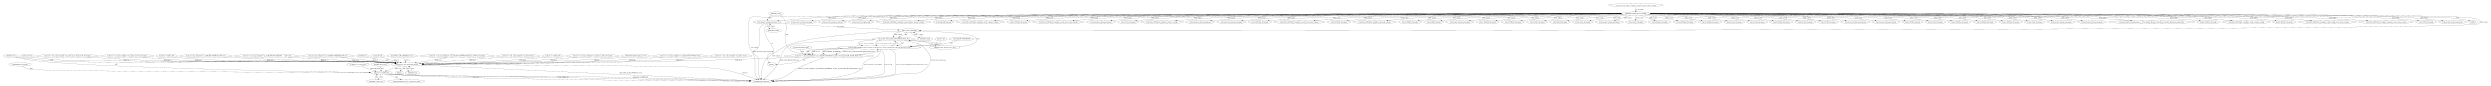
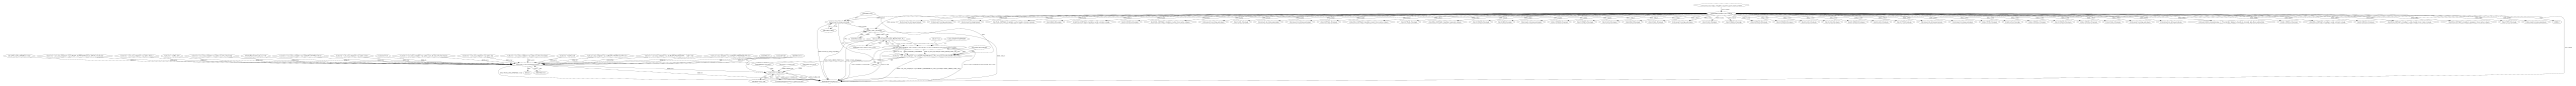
  digraph {
    fontname=Nunito
    node [fontname=Nunito]
    edge [fontname=Nunito]
    n1 [label="(Call,convert_to_long_ex(zvalue))"]
    n2 [label="(Call,Z_LVAL_P(zvalue))"]
    n3 [label="(Block,)"]
    n4 [label="(Identifier,zvalue)"]
    n5 [label="(MethodReturn,static int)"]
    n6 [label="(Call,Z_LVAL_P(zvalue) & CURL_REDIR_POST_ALL)"]
    n7 [label="(Identifier,zvalue)"]
    n8 [label="(MethodParameterIn,zval *zvalue)"]
    n9 [label="(Call,convert_to_string_ex(zvalue))"]
    n10 [label="(Call,convert_to_long_ex(zvalue))"]
    n11 [label="(Call,convert_to_long(zvalue))"]
    n12 [label="(Call,ZVAL_COPY(&ch->handlers->write_header->stream, zvalue))"]
    n13 [label="(Call,HASH_OF(zvalue))"]
    n14 [label="(Call,ZVAL_COPY(&ch->handlers->write->stream, zvalue))"]
    n15 [label="(Call,Z_STRVAL_P(zvalue))"]
    n16 [label="(Call,ZVAL_COPY(&ch->handlers->write->func_name, zvalue))"]
    n17 [label="(Call,convert_to_string_ex(zvalue))"]
    n18 [label="(Call,Z_LVAL_P(zvalue))"]
-   n19 [label="(Call,ZVAL_COPY(&ch->handlers->std_err, zvalue))"]
    n20 [label="(Call,convert_to_string_ex(zvalue))"]
    n21 [label="(Call,convert_to_string_ex(zvalue))"]
    n22 [label="(Call,Z_STRVAL_P(zvalue))"]
    n23 [label="(Call,ZVAL_COPY(&ch->handlers->read->func_name, zvalue))"]
    n24 [label="(Call,Z_STRVAL_P(zvalue))"]
    n25 [label="(Call,ZVAL_COPY(&ch->handlers->passwd, zvalue))"]
    n26 [label="(Call,Z_STRLEN_P(zvalue))"]
    n27 [label="(Call,Z_RES_P(zvalue))"]
    n28 [label="(Call,convert_to_long_ex(zvalue))"]
    n29 [label="(Call,Z_STRLEN_P(zvalue))"]
    n30 [label="(Call,Z_STRLEN_P(zvalue))"]
    n31 [label="(Call,Z_LVAL_P(zvalue))"]
    n32 [label="(Call,HASH_OF(zvalue))"]
    n33 [label="(Call,Z_LVAL_P(zvalue))"]
    n34 [label="(Call,convert_to_long_ex(zvalue))"]
    n35 [label="(Call,Z_LVAL_P(zvalue))"]
    n36 [label="(Call,Z_ISNULL_P(zvalue))"]
    n37 [label="(Call,Z_STRLEN_P(zvalue))"]
    n38 [label="(Call,Z_STRLEN_P(zvalue))"]
    n39 [label="(Call,Z_LVAL_P(zvalue))"]
    n40 [label="(Call,Z_LVAL_P(zvalue))"]
    n41 [label="(Call,Z_STRLEN_P(zvalue))"]
    n42 [label="(Call,Z_LVAL_P(zvalue))"]
    n43 [label="(Call,Z_TYPE_P(zvalue))"]
    n44 [label="(Call,convert_to_string_ex(zvalue))"]
    n45 [label="(Call,convert_to_long_ex(zvalue))"]
    n46 [label="(Call,Z_TYPE_P(zvalue))"]
    n47 [label="(Call,Z_LVAL_P(zvalue))"]
    n48 [label="(Call,Z_STRVAL_P(zvalue))"]
    n49 [label="(Call,Z_STRLEN_P(zvalue))"]
    n50 [label="(Call,Z_STRVAL_P(zvalue))"]
    n51 [label="(Call,Z_LVAL_P(zvalue))"]
    n52 [label="(Call,convert_to_long_ex(zvalue))"]
    n53 [label="(Call,convert_to_string_ex(zvalue))"]
    n54 [label="(Call,zend_fetch_resource(zvalue, -1, \"File-Handle\", &type, 1, php_file_le_stream(), php_file_le_pstream()))"]
    n55 [label="(Call,Z_STRVAL_P(zvalue))"]
    n56 [label="(Call,ZVAL_COPY(&ch->handlers->read->stream, zvalue))"]
    n57 [label="(Call,Z_STRVAL_P(zvalue))"]
    n58 [label="(Call,ZVAL_COPY(&ch->handlers->write_header->func_name, zvalue))"]
    n59 [label="(Call,ZVAL_COPY(&ch->handlers->progress->func_name, zvalue))"]
    n60 [label="(Call,Z_TYPE_P(zvalue))"]
    n61 [label="(Call,convert_to_long_ex(zvalue))"]
    1000117
    n63 [label="(Call,ZVAL_COPY(&ch->handlers->fnmatch->func_name, zvalue))"]
    n64 [label="(Call,curl_easy_setopt(ch->cp, CURLOPT_POSTREDIR, Z_LVAL_P(zvalue) & CURL_REDIR_POST_ALL))"]
    n65 [label="(Identifier,CURL_REDIR_POST_ALL)"]
    n66 [label="(Call,error = curl_easy_setopt(ch->cp, CURLOPT_POSTREDIR, Z_LVAL_P(zvalue) & CURL_REDIR_POST_ALL))"]
    n67 [label="(Call,SAVE_CURL_ERROR(ch, error))"]
    n68 [label="(Call,error != CURLE_OK)"]
    n69 [label="(Block,)"]
    n70 [label="(Identifier,error)"]
    n71 [label="(Identifier,CURLE_OK)"]
    n72 [label="(ControlStructure,if (error != FNMATCH_OK))"]
    n73 [label="(Call,curl_easy_setopt(ch->cp, CURLOPT_PROGRESSDATA, ch))"]
    n74 [label="(Identifier,error)"]
    n75 [label="(Identifier,ch)"]
    n76 [label="(Call,(void *)ch)"]
    n77 [label="(Call,ch->cp)"]
    n78 [label="(Call,SAVE_CURL_ERROR(ch, error))"]
    n79 [label="(Call,error != CURLE_OK)"]
    n80 [label="(Identifier,SUCCESS)"]
    n81 [label="(Call,error = curl_easy_setopt(ch->cp, CURLOPT_COPYPOSTFIELDS, Z_STRVAL_P(zvalue)))"]
    n82 [label="(Call,error = curl_easy_setopt(ch->cp, option, NULL))"]
    n83 [label="(Call,error = CURLE_OK)"]
    n84 [label="(Call,error = curl_easy_setopt(ch->cp, option, Z_LVAL_P(zvalue)))"]
    n85 [label="(MethodParameterIn,php_curl *ch)"]
    n86 [label="(MethodReturn,FAILURE)"]
    n87 [label="(Identifier,error)"]
    n88 [label="(Call,error = curl_easy_setopt(ch->cp, CURLOPT_HTTPPOST, first))"]
    n89 [label="(Call,error = curl_easy_setopt(ch->cp, option, slist))"]
    n90 [label="(Call,(void *) ch)"]
    n91 [label="(Call,error = curl_easy_setopt(ch->cp, option, (curl_off_t)Z_LVAL_P(zvalue)))"]
+   n92 [label="(Call,error = curl_easy_setopt(ch->cp, option, fp))"]
    n93 [label="(Call,error = curl_easy_setopt(ch->cp, option, Z_LVAL_P(zvalue)))"]
    n94 [label="(Call,CURLOPT_POSTREDIR)"]
    n95 [label="(Call,error = CURLE_OK)"]
    n96 [label="(Call,curl_easy_setopt(ch->cp, CURLOPT_FNMATCH_DATA, ch))"]
    n97 [label="(ControlStructure,break;)"]
    n98 [label="(Call,error = curl_easy_setopt(ch->cp, CURLOPT_PASSWDDATA,     (void *) ch))"]
    n1 -> n2 [label="DDG: zvalue"]
    n1 -> n3 [label="AST: "]
    n1 -> n4 [label="CFG: "]
    n1 -> n5 [label="DDG: convert_to_long_ex(zvalue)"]
    n2 -> n5 [label="DDG: zvalue"]
    n2 -> n6 [label="AST: "]
    n2 -> n6 [label="DDG: zvalue"]
    n2 -> n7 [label="CFG: "]
    n4 -> n1 [label="AST: "]
    n6 -> n5 [label="DDG: CURL_REDIR_POST_ALL"]
    n6 -> n5 [label="DDG: Z_LVAL_P(zvalue)"]
    n6 -> n64 [label="AST: "]
    n6 -> n64 [label="DDG: Z_LVAL_P(zvalue)"]
    n6 -> n64 [label="DDG: CURL_REDIR_POST_ALL"]
    n6 -> n65 [label="CFG: "]
    n7 -> n2 [label="AST: "]
    n8 -> n1 [label="DDG: zvalue"]
    n8 -> n2 [label="DDG: zvalue"]
    n8 -> n5 [label="DDG: zvalue"]
    n8 -> n9 [label="DDG: zvalue"]
    n8 -> n10 [label="DDG: zvalue"]
    n8 -> n11 [label="DDG: zvalue"]
    n8 -> n12 [label="DDG: zvalue"]
    n8 -> n13 [label="DDG: zvalue"]
    n8 -> n14 [label="DDG: zvalue"]
    n8 -> n15 [label="DDG: zvalue"]
    n8 -> n16 [label="DDG: zvalue"]
    n8 -> n17 [label="DDG: zvalue"]
    n8 -> n18 [label="DDG: zvalue"]
-   n8 -> n19 [label="DDG: zvalue"]
    n8 -> n20 [label="DDG: zvalue"]
    n8 -> n21 [label="DDG: zvalue"]
    n8 -> n22 [label="DDG: zvalue"]
    n8 -> n23 [label="DDG: zvalue"]
    n8 -> n24 [label="DDG: zvalue"]
    n8 -> n25 [label="DDG: zvalue"]
    n8 -> n26 [label="DDG: zvalue"]
    n8 -> n27 [label="DDG: zvalue"]
    n8 -> n28 [label="DDG: zvalue"]
    n8 -> n29 [label="DDG: zvalue"]
    n8 -> n30 [label="DDG: zvalue"]
    n8 -> n31 [label="DDG: zvalue"]
    n8 -> n32 [label="DDG: zvalue"]
    n8 -> n33 [label="DDG: zvalue"]
    n8 -> n34 [label="DDG: zvalue"]
    n8 -> n35 [label="DDG: zvalue"]
    n8 -> n36 [label="DDG: zvalue"]
    n8 -> n37 [label="DDG: zvalue"]
    n8 -> n38 [label="DDG: zvalue"]
    n8 -> n39 [label="DDG: zvalue"]
    n8 -> n40 [label="DDG: zvalue"]
    n8 -> n41 [label="DDG: zvalue"]
    n8 -> n42 [label="DDG: zvalue"]
    n8 -> n43 [label="DDG: zvalue"]
    n8 -> n44 [label="DDG: zvalue"]
    n8 -> n45 [label="DDG: zvalue"]
    n8 -> n46 [label="DDG: zvalue"]
    n8 -> n47 [label="DDG: zvalue"]
    n8 -> n48 [label="DDG: zvalue"]
    n8 -> n49 [label="DDG: zvalue"]
    n8 -> n50 [label="DDG: zvalue"]
    n8 -> n51 [label="DDG: zvalue"]
    n8 -> n52 [label="DDG: zvalue"]
    n8 -> n53 [label="DDG: zvalue"]
    n8 -> n54 [label="DDG: zvalue"]
    n8 -> n55 [label="DDG: zvalue"]
    n8 -> n56 [label="DDG: zvalue"]
    n8 -> n57 [label="DDG: zvalue"]
    n8 -> n58 [label="DDG: zvalue"]
    n8 -> n59 [label="DDG: zvalue"]
    n8 -> n60 [label="DDG: zvalue"]
    n8 -> n61 [label="DDG: zvalue"]
    n8 -> 1000117 [label="AST: "]
    n63 -> n8 [label="DDG: zvalue"]
    n64 -> n5 [label="DDG: CURLOPT_POSTREDIR"]
    n64 -> n5 [label="DDG: ch->cp"]
    n64 -> n5 [label="DDG: Z_LVAL_P(zvalue) & CURL_REDIR_POST_ALL"]
    n64 -> n6 [label="CFG: "]
    n64 -> n66 [label="AST: "]
    n64 -> n66 [label="DDG: ch->cp"]
    n64 -> n66 [label="DDG: CURLOPT_POSTREDIR"]
    n64 -> n66 [label="DDG: Z_LVAL_P(zvalue) & CURL_REDIR_POST_ALL"]
    n65 -> n2 [label="CFG: "]
    n65 -> n6 [label="AST: "]
    n66 -> n3 [label="AST: "]
    n66 -> n5 [label="DDG: curl_easy_setopt(ch->cp, CURLOPT_POSTREDIR, Z_LVAL_P(zvalue) & CURL_REDIR_POST_ALL)"]
    n66 -> n64 [label="CFG: "]
    n66 -> n67 [label="DDG: error"]
    n67 -> n5 [label="DDG: ch"]
    n67 -> n5 [label="DDG: SAVE_CURL_ERROR(ch, error)"]
    n67 -> n68 [label="DDG: error"]
    n67 -> n69 [label="AST: "]
    n67 -> n70 [label="CFG: "]
    n68 -> n5 [label="DDG: error"]
    n68 -> n5 [label="DDG: CURLE_OK"]
    n68 -> n5 [label="DDG: error != CURLE_OK"]
    n68 -> n71 [label="CFG: "]
    n68 -> n72 [label="AST: "]
    n70 -> n67 [label="AST: "]
    n71 -> n68 [label="AST: "]
    n73 -> n67 [label="DDG: ch"]
    n74 -> n67 [label="CFG: "]
    n74 -> n68 [label="AST: "]
    n75 -> n67 [label="AST: "]
    n76 -> n67 [label="DDG: ch"]
    n77 -> n64 [label="AST: "]
    n78 -> n67 [label="DDG: ch"]
    n79 -> n68 [label="DDG: CURLE_OK"]
    n80 -> n68 [label="CFG: "]
    n81 -> n67 [label="DDG: error"]
    n82 -> n67 [label="DDG: error"]
    n83 -> n67 [label="DDG: error"]
    n84 -> n67 [label="DDG: error"]
    n85 -> n67 [label="DDG: ch"]
    n86 -> n68 [label="CFG: "]
    n87 -> n1 [label="CFG: "]
    n87 -> n66 [label="AST: "]
    n88 -> n67 [label="DDG: error"]
    n89 -> n67 [label="DDG: error"]
    n90 -> n67 [label="DDG: ch"]
    n91 -> n67 [label="DDG: error"]
+   n92 -> n67 [label="DDG: error"]
    n93 -> n67 [label="DDG: error"]
    n94 -> n64 [label="AST: "]
    n95 -> n67 [label="DDG: error"]
    n96 -> n67 [label="DDG: ch"]
    n97 -> n66 [label="CFG: "]
    n98 -> n67 [label="DDG: error"]
  }
